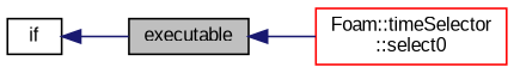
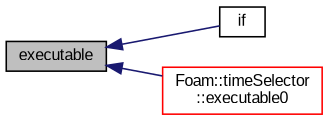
  digraph {
    fontname="Liberation Sans"
    rankdir=LR
    node [color=black fontname="Liberation Sans" fontsize=10 shape=record]
    edge [color=midnightblue dir=back fontname="Liberation Sans" fontsize=10 labelfontname=FreeSans labelfontsize=10 style=solid]
    n1 [fillcolor=grey75 fontcolor=black height=0.2 label=executable style=filled width=0.4]
    n2 [height=0.2 label=if width=0.4]
-   n3 [color=red height=0.2 label="Foam::timeSelector\l::select0" width=0.4]
-   n2 -> n1
+   n3 [color=red height=0.2 label="Foam::timeSelector\l::executable0" width=0.4]
+   n1 -> n2
    n1 -> n3
  }
